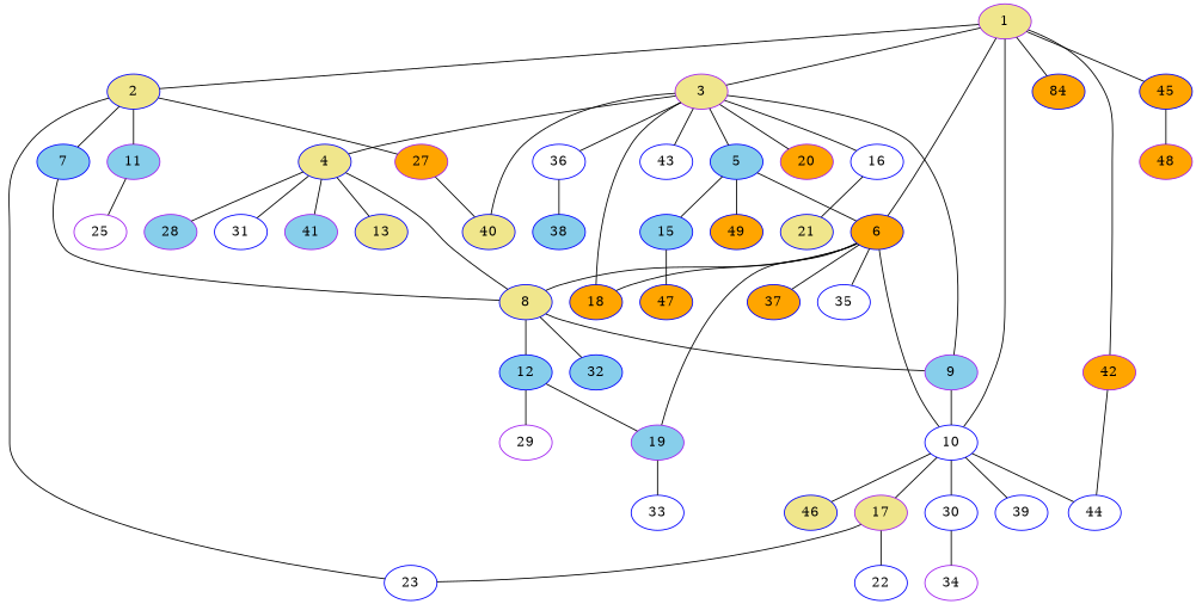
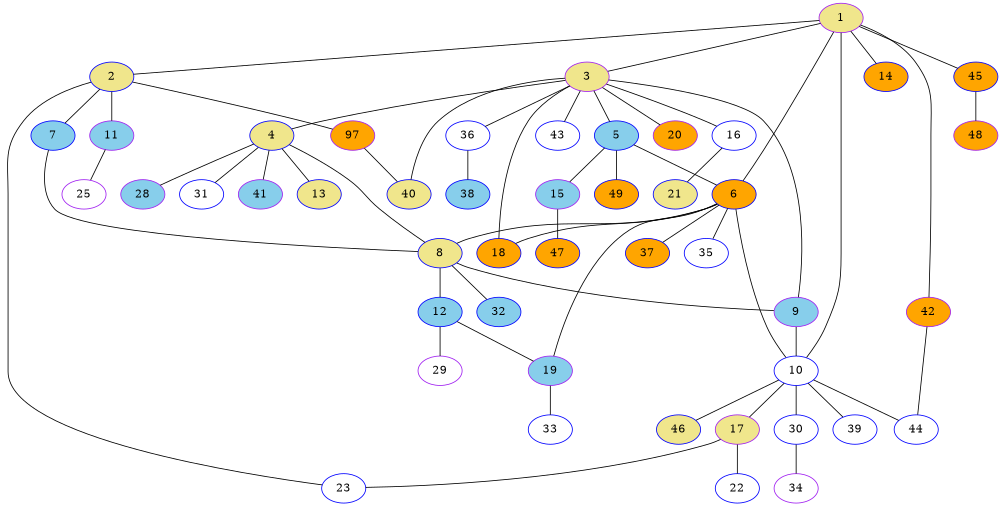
  graph {
    node [color=blue fillcolor=white style=filled]
    1 [color=purple fillcolor=khaki]
    2 [fillcolor=khaki]
    3 [color=purple fillcolor=khaki]
    6 [fillcolor=orange]
    10
-   14 [fillcolor=orange label=84]
+   14 [fillcolor=orange]
    42 [color=purple fillcolor=orange]
    45 [fillcolor=orange]
    7 [fillcolor=skyblue]
    11 [color=purple fillcolor=skyblue]
    23
-   27 [color=purple fillcolor=orange]
+   27 [color=purple fillcolor=orange label=97]
    4 [fillcolor=khaki]
    5 [fillcolor=skyblue]
    9 [color=purple fillcolor=skyblue]
    16
    18 [fillcolor=orange]
    20 [color=purple fillcolor=orange]
    36
    40 [fillcolor=khaki]
    43
    8 [fillcolor=khaki]
    19 [color=purple fillcolor=skyblue]
    35
    37 [fillcolor=orange]
    46 [fillcolor=khaki]
    17 [color=purple fillcolor=khaki]
    30
    39
    44
    48 [color=purple fillcolor=orange]
    25 [color=purple]
    13 [fillcolor=khaki]
    28 [color=purple fillcolor=skyblue]
    31
    41 [color=purple fillcolor=skyblue]
-   15 [fillcolor=skyblue]
+   15 [color=purple fillcolor=skyblue]
    49 [fillcolor=orange]
    21 [fillcolor=khaki]
    38 [fillcolor=skyblue]
    12 [fillcolor=skyblue]
    32 [fillcolor=skyblue]
    47 [fillcolor=orange]
    33
    29 [color=purple]
    22
    34 [color=purple]
    1 -- 2
    1 -- 3
    1 -- 6
    1 -- 10
    1 -- 14
    1 -- 42
    1 -- 45
    2 -- 7
    2 -- 11
    2 -- 23
    2 -- 27
    3 -- 4
    3 -- 5
    3 -- 9
    3 -- 16
    3 -- 18
    3 -- 20
    3 -- 36
    3 -- 40
    3 -- 43
    6 -- 10
    6 -- 18
    6 -- 8
    6 -- 19
    6 -- 35
    6 -- 37
    10 -- 46
    10 -- 17
    10 -- 30
    10 -- 39
    10 -- 44
    42 -- 44
    45 -- 48
    7 -- 8
    11 -- 25
    27 -- 40
    4 -- 8
    4 -- 13
    4 -- 28
    4 -- 31
    4 -- 41
    5 -- 6
    5 -- 15
    5 -- 49
    9 -- 10
    16 -- 21
    36 -- 38
    8 -- 9
    8 -- 12
    8 -- 32
    19 -- 33
    17 -- 23
    17 -- 22
    30 -- 34
    15 -- 47
    12 -- 19
    12 -- 29
  }
